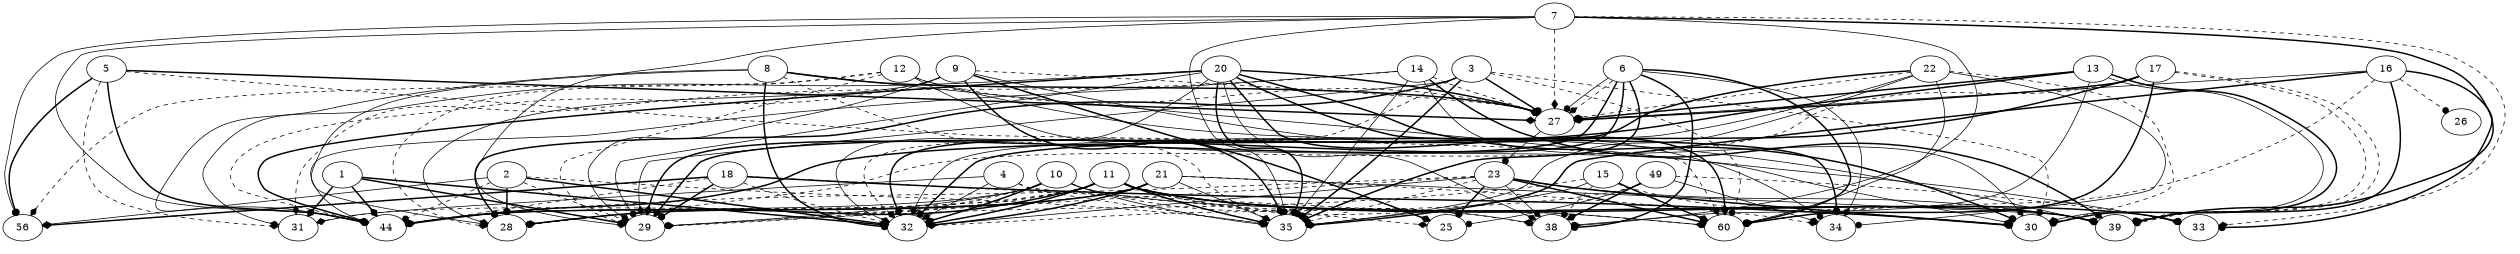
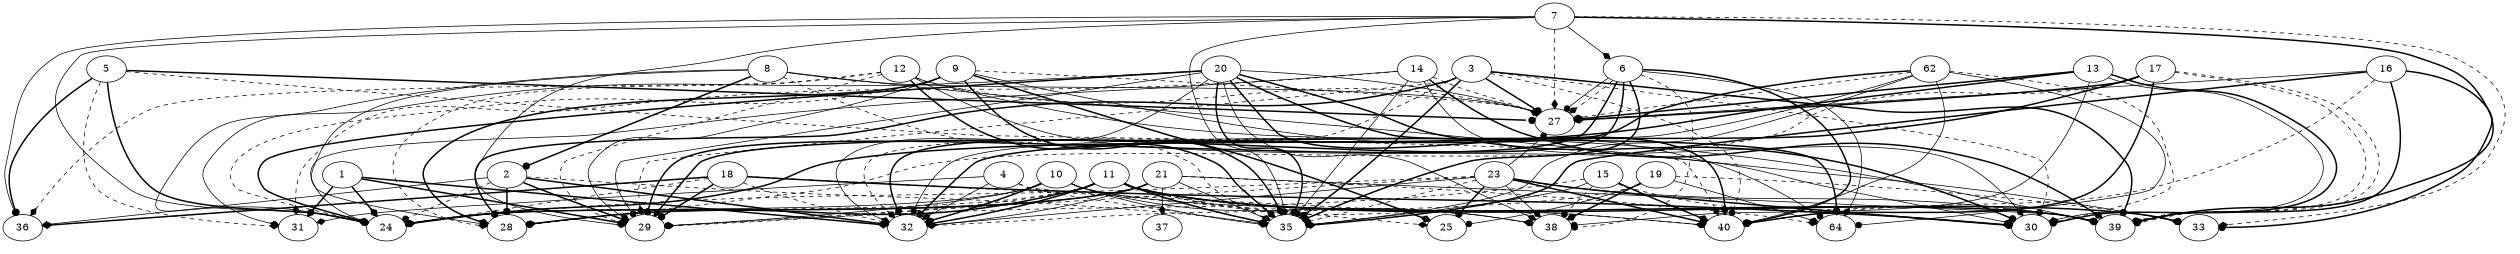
  digraph {
    node [alpha=0.17]
    edge [arrowhead=diamond style=bold]
    1 [alpha=0.11 expect_size=171984983733770464]
-   24 [alpha=0.16 expect_size=9741936696764036 label=44]
+   24 [alpha=0.16 expect_size=9741936696764036]
    29 [alpha=0.09 expect_size=435607957381469700096]
    31 [alpha=0.03 expect_size=1200037912641536000000]
    32 [alpha=0.06 expect_size=14657269910010826]
    2 [alpha=0.01 expect_size=2272392195326934515712]
    28 [alpha=0.13 expect_size=642503246314582573056]
    35 [alpha=0.19 expect_size=4687825767928832]
-   36 [alpha=0.01 expect_size=978738617809695616 label=56]
+   36 [alpha=0.01 expect_size=978738617809695616]
    3 [alpha=0.14 expect_size=23998574917696100]
    27 [alpha=0.09 expect_size=11022135554925158]
    30 [alpha=0.18 expect_size=1032594661925224192]
    39 [alpha=0.07 expect_size=224376738392627936]
-   40 [alpha=0.08 expect_size=7844296478221098 label=60]
+   40 [alpha=0.08 expect_size=7844296478221098]
    4 [alpha=0.05 expect_size=36846364096997648]
    25 [expect_size=14085078195985046]
    5 [alpha=0.14 expect_size=33683717338351704]
    6 [alpha=0.10 expect_size=2755283312274051584]
-   34 [alpha=0.05 expect_size=33981696008172532]
+   34 [alpha=0.05 expect_size=33981696008172532 label=64]
    38 [alpha=0.13 expect_size=28699729657583344]
    7 [alpha=0.08 expect_size=22606491234460499968]
    33 [expect_size=893778634148585]
    8 [alpha=0.04 expect_size=2251804237707184439296]
    9 [alpha=0.20 expect_size=360791433344947]
    10 [alpha=0.09 expect_size=1358833511684714266624]
    11 [alpha=0.10 expect_size=8756710427204457]
    12 [alpha=0.09 expect_size=1055132733353662349312]
    13 [alpha=0.15 expect_size=1623883787192013684736]
    14 [expect_size=853215258435315200]
    15 [alpha=0.12 expect_size=593170381877714878464]
    16 [expect_size=1438660021975956992]
-   26 [alpha=0.18 expect_size=35731582897834424]
    17 [alpha=0.05 expect_size=238944477996122112000]
    18 [alpha=0.20 expect_size=199968813184188416000]
-   19 [expect_size=8912535035379187712 label=49]
+   19 [expect_size=8912535035379187712]
    20 [alpha=0.15 expect_size=1018304671332578944]
    21 [alpha=0.14 expect_size=9962426549598750]
-   22 [alpha=0.10 expect_size=47513678329459792]
+   37 [alpha=0.04 expect_size=785808177402078035968]
+   22 [alpha=0.10 expect_size=47513678329459792 label=62]
    23 [alpha=0.04 expect_size=431220686389198976]
    1 -> 24
    1 -> 29
    1 -> 31
    1 -> 32
    2 -> 24 [arrowhead=dot style=dashed]
-   2 -> 29 [arrowhead=dot style=dashed]
+   2 -> 29 [arrowhead=dot]
    2 -> 32
    2 -> 28 [arrowhead=dot]
    2 -> 35 [style=dashed]
    2 -> 36 [style=solid]
-   3 -> 29 [style=solid]
+   3 -> 29 [style=dashed]
    3 -> 32 [style=dashed]
    3 -> 28 [arrowhead=dot]
-   3 -> 35 [arrowhead=dot]
+   3 -> 35
    3 -> 27 [arrowhead=dot]
    3 -> 30 [arrowhead=dot style=dashed]
+   3 -> 39 [arrowhead=dot]
    3 -> 40 [arrowhead=dot style=dashed]
    4 -> 31 [style=solid]
    4 -> 32 [style=solid]
    4 -> 35 [arrowhead=dot style=dashed]
    4 -> 25 [style=dashed]
    5 -> 24
    5 -> 31 [style=dashed]
    5 -> 36 [arrowhead=dot]
-   5 -> 27
+   5 -> 27 [arrowhead=dot]
    5 -> 40 [style=dashed]
-   6 -> 29
+   6 -> 29 [arrowhead=dot]
    6 -> 32
    6 -> 35 [arrowhead=dot]
    6 -> 27 [arrowhead=dot style=solid]
    6 -> 27 [style=dashed]
    6 -> 40
    6 -> 34 [style=solid]
-   6 -> 38 [arrowhead=dot]
+   6 -> 38 [arrowhead=dot style=dashed]
    7 -> 24 [style=solid]
    7 -> 29 [style=solid]
    7 -> 35 [arrowhead=dot style=solid]
    7 -> 36 [arrowhead=dot style=solid]
    7 -> 27 [style=dashed]
    7 -> 39
-   7 -> 38 [style=solid]
+   7 -> 6 [style=solid]
    7 -> 33 [style=dashed]
    8 -> 24 [arrowhead=dot style=solid]
-   8 -> 32 [arrowhead=dot]
+   8 -> 2 [arrowhead=dot]
    8 -> 28 [arrowhead=dot style=solid]
    8 -> 35 [style=dashed]
-   8 -> 27 [arrowhead=dot]
+   8 -> 27 [arrowhead=dot style=solid]
    8 -> 33 [style=solid]
    9 -> 24 [arrowhead=dot style=dashed]
    9 -> 29 [style=solid]
-   9 -> 28 [style=solid]
+   9 -> 28
    9 -> 35
    9 -> 27 [arrowhead=dot style=dashed]
    9 -> 25
    9 -> 34 [arrowhead=dot style=solid]
    10 -> 24 [style=solid]
    10 -> 29 [arrowhead=dot style=solid]
    10 -> 32
-   10 -> 28 [style=dashed]
    10 -> 35 [style=solid]
    10 -> 40 [arrowhead=dot style=solid]
-   10 -> 38 [arrowhead=dot style=dashed]
+   10 -> 38 [arrowhead=dot style=solid]
    11 -> 24 [arrowhead=dot style=dashed]
    11 -> 29 [style=dashed]
-   11 -> 31 [style=dashed]
    11 -> 32 [arrowhead=dot]
    11 -> 28
    11 -> 35
    11 -> 39
    11 -> 40 [style=dashed]
    11 -> 38 [style=dashed]
    11 -> 33 [arrowhead=dot]
    12 -> 29 [arrowhead=dot style=dashed]
    12 -> 28 [style=dashed]
+   12 -> 35
    12 -> 36 [style=dashed]
    12 -> 27 [style=dashed]
    12 -> 30 [style=solid]
    12 -> 39 [arrowhead=dot style=solid]
    13 -> 24
    13 -> 27 [arrowhead=dot]
    13 -> 30 [style=solid]
    13 -> 30 [arrowhead=dot]
    13 -> 38 [arrowhead=dot style=solid]
    14 -> 24 [style=solid]
    14 -> 31 [style=dashed]
    14 -> 35 [arrowhead=dot style=solid]
    14 -> 27 [style=dashed]
    14 -> 30 [style=solid]
    14 -> 39
    15 -> 29 [arrowhead=dot style=dashed]
    15 -> 35 [arrowhead=dot style=solid]
    15 -> 39 [arrowhead=dot style=dashed]
    15 -> 40
    15 -> 38 [arrowhead=dot style=dashed]
    16 -> 35
    16 -> 27 [style=solid]
    16 -> 39 [arrowhead=dot]
    16 -> 40 [style=dashed]
    16 -> 33 [arrowhead=dot]
-   16 -> 26 [arrowhead=dot style=dashed]
    17 -> 32 [arrowhead=dot]
    17 -> 28 [arrowhead=dot style=dashed]
    17 -> 27
    17 -> 39 [arrowhead=dot style=dashed]
    17 -> 39 [arrowhead=dot style=dashed]
    17 -> 40 [arrowhead=dot]
    18 -> 24 [arrowhead=dot style=dashed]
    18 -> 29 [arrowhead=dot]
    18 -> 32 [arrowhead=dot style=dashed]
    18 -> 36
    18 -> 30
    18 -> 38 [style=dashed]
    19 -> 32 [style=dashed]
    19 -> 25 [arrowhead=dot style=solid]
    19 -> 34 [style=solid]
    19 -> 38
    19 -> 33 [arrowhead=dot style=dashed]
    20 -> 24
    20 -> 29 [arrowhead=dot style=solid]
    20 -> 31 [style=solid]
    20 -> 32 [style=solid]
    20 -> 35 [arrowhead=dot]
-   20 -> 27
+   20 -> 27 [style=solid]
    20 -> 30 [arrowhead=dot]
    20 -> 40
    20 -> 34
    20 -> 38 [style=solid]
    21 -> 24 [arrowhead=dot]
-   21 -> 32
+   21 -> 32 [style=solid]
    21 -> 28 [arrowhead=dot style=solid]
    21 -> 35 [style=solid]
    21 -> 39 [arrowhead=dot style=solid]
    21 -> 34 [style=dashed]
+   21 -> 37 [style=solid]
    22 -> 29
    22 -> 32 [style=solid]
    22 -> 35 [arrowhead=dot style=solid]
    22 -> 27 [style=dashed]
    22 -> 30 [style=dashed]
    22 -> 40 [arrowhead=dot style=solid]
    22 -> 34 [arrowhead=dot style=solid]
    23 -> 24 [arrowhead=dot style=dashed]
    23 -> 29 [style=dashed]
    23 -> 32 [style=solid]
    23 -> 35 [arrowhead=dot style=dashed]
-   27 -> 23 [arrowhead=dot style=solid]
+   23 -> 27 [arrowhead=dot style=solid]
    23 -> 30 [arrowhead=dot]
    23 -> 39 [style=solid]
    23 -> 40 [arrowhead=dot]
    23 -> 25 [arrowhead=dot]
    23 -> 38 [style=solid]
  }
